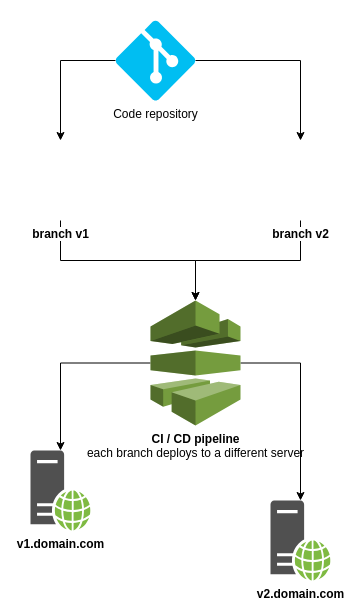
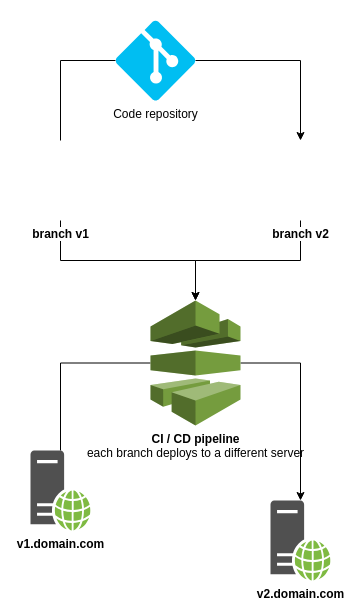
  <mxCell id="0" />
  <mxCell id="1" parent="0" />
- <mxCell id="2" style="edgeStyle=orthogonalEdgeStyle;rounded=0;orthogonalLoop=1;jettySize=auto;html=1;" edge="1" parent="1" source="4" target="6"><mxGeometry relative="1" as="geometry" /></mxCell>
+ <mxCell id="2" style="edgeStyle=orthogonalEdgeStyle;rounded=0;orthogonalLoop=1;jettySize=auto;html=1;endArrow=none;" edge="1" parent="1" source="4" target="6"><mxGeometry relative="1" as="geometry" /></mxCell>
  <mxCell id="3" style="edgeStyle=orthogonalEdgeStyle;rounded=0;orthogonalLoop=1;jettySize=auto;html=1;" edge="1" parent="1" source="4" target="8"><mxGeometry relative="1" as="geometry"><mxPoint x="200" y="40" as="sourcePoint" /></mxGeometry></mxCell>
  <mxCell id="4" value="Code repository" style="verticalLabelPosition=bottom;html=1;verticalAlign=top;align=center;strokeColor=none;fillColor=#00BEF2;shape=mxgraph.azure.git_repository;" vertex="1" parent="1"><mxGeometry x="115" y="20" width="80" height="80" as="geometry" /></mxCell>
  <mxCell id="5" style="edgeStyle=orthogonalEdgeStyle;rounded=0;orthogonalLoop=1;jettySize=auto;html=1;exitX=0.5;exitY=1;exitDx=0;exitDy=0;" edge="1" parent="1" source="6" target="11"><mxGeometry relative="1" as="geometry" /></mxCell>
  <mxCell id="6" value="&lt;b style=&quot;&quot;&gt;branch v1&lt;/b&gt;" style="shape=image;html=1;verticalAlign=top;verticalLabelPosition=bottom;labelBackgroundColor=#ffffff;imageAspect=0;aspect=fixed;image=https://cdn0.iconfinder.com/data/icons/phosphor-fill-vol-3/256/git-branch-fill-128.png" vertex="1" parent="1"><mxGeometry x="20" y="140" width="80" height="80" as="geometry" /></mxCell>
  <mxCell id="7" style="edgeStyle=orthogonalEdgeStyle;rounded=0;orthogonalLoop=1;jettySize=auto;html=1;exitX=0.5;exitY=1;exitDx=0;exitDy=0;" edge="1" parent="1" source="8" target="11"><mxGeometry relative="1" as="geometry" /></mxCell>
  <mxCell id="8" value="&lt;b style=&quot;&quot;&gt;branch v2&lt;/b&gt;" style="shape=image;html=1;verticalAlign=top;verticalLabelPosition=bottom;labelBackgroundColor=#ffffff;imageAspect=0;aspect=fixed;image=https://cdn0.iconfinder.com/data/icons/phosphor-fill-vol-3/256/git-branch-fill-128.png" vertex="1" parent="1"><mxGeometry x="260" y="140" width="80" height="80" as="geometry" /></mxCell>
- <mxCell id="9" style="edgeStyle=orthogonalEdgeStyle;rounded=0;orthogonalLoop=1;jettySize=auto;html=1;" edge="1" parent="1" source="11" target="12"><mxGeometry relative="1" as="geometry" /></mxCell>
+ <mxCell id="9" style="edgeStyle=orthogonalEdgeStyle;rounded=0;orthogonalLoop=1;jettySize=auto;html=1;endArrow=none;" edge="1" parent="1" source="11" target="12"><mxGeometry relative="1" as="geometry" /></mxCell>
  <mxCell id="10" style="edgeStyle=orthogonalEdgeStyle;rounded=0;orthogonalLoop=1;jettySize=auto;html=1;" edge="1" parent="1" source="11" target="13"><mxGeometry relative="1" as="geometry" /></mxCell>
  <mxCell id="11" value="&lt;b&gt;CI / CD pipeline&lt;br&gt;&lt;/b&gt;each branch deploys to a different server" style="outlineConnect=0;dashed=0;verticalLabelPosition=bottom;verticalAlign=top;align=center;html=1;shape=mxgraph.aws3.codepipeline;fillColor=#759C3E;gradientColor=none;" vertex="1" parent="1"><mxGeometry x="150" y="300" width="90" height="125" as="geometry" /></mxCell>
  <mxCell id="12" value="&lt;b&gt;v1.domain.com&lt;/b&gt;" style="sketch=0;pointerEvents=1;shadow=0;dashed=0;html=1;strokeColor=none;fillColor=#505050;labelPosition=center;verticalLabelPosition=bottom;verticalAlign=top;outlineConnect=0;align=center;shape=mxgraph.office.servers.web_server_green;" vertex="1" parent="1"><mxGeometry x="30" y="450" width="60" height="80" as="geometry" /></mxCell>
  <mxCell id="13" value="&lt;b&gt;v2.domain.com&lt;/b&gt;" style="sketch=0;pointerEvents=1;shadow=0;dashed=0;html=1;strokeColor=none;fillColor=#505050;labelPosition=center;verticalLabelPosition=bottom;verticalAlign=top;outlineConnect=0;align=center;shape=mxgraph.office.servers.web_server_green;" vertex="1" parent="1"><mxGeometry x="270" y="500" width="60" height="80" as="geometry" /></mxCell>
